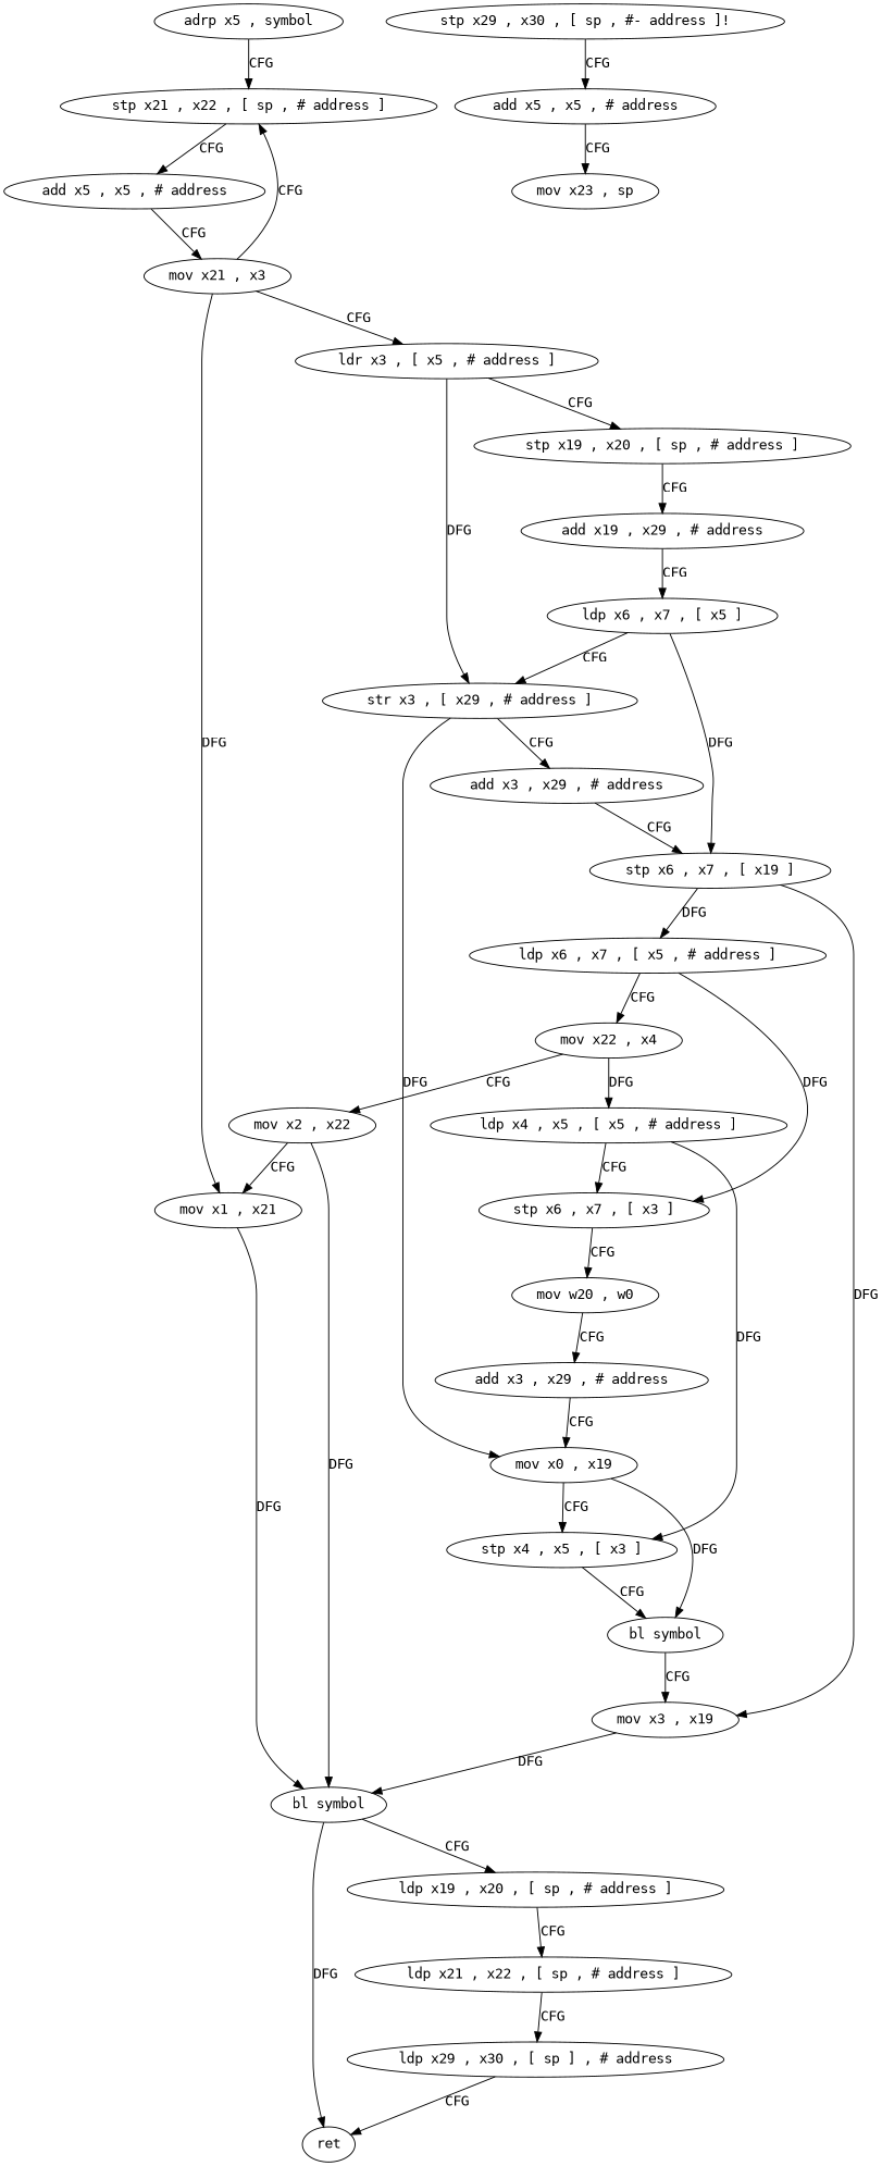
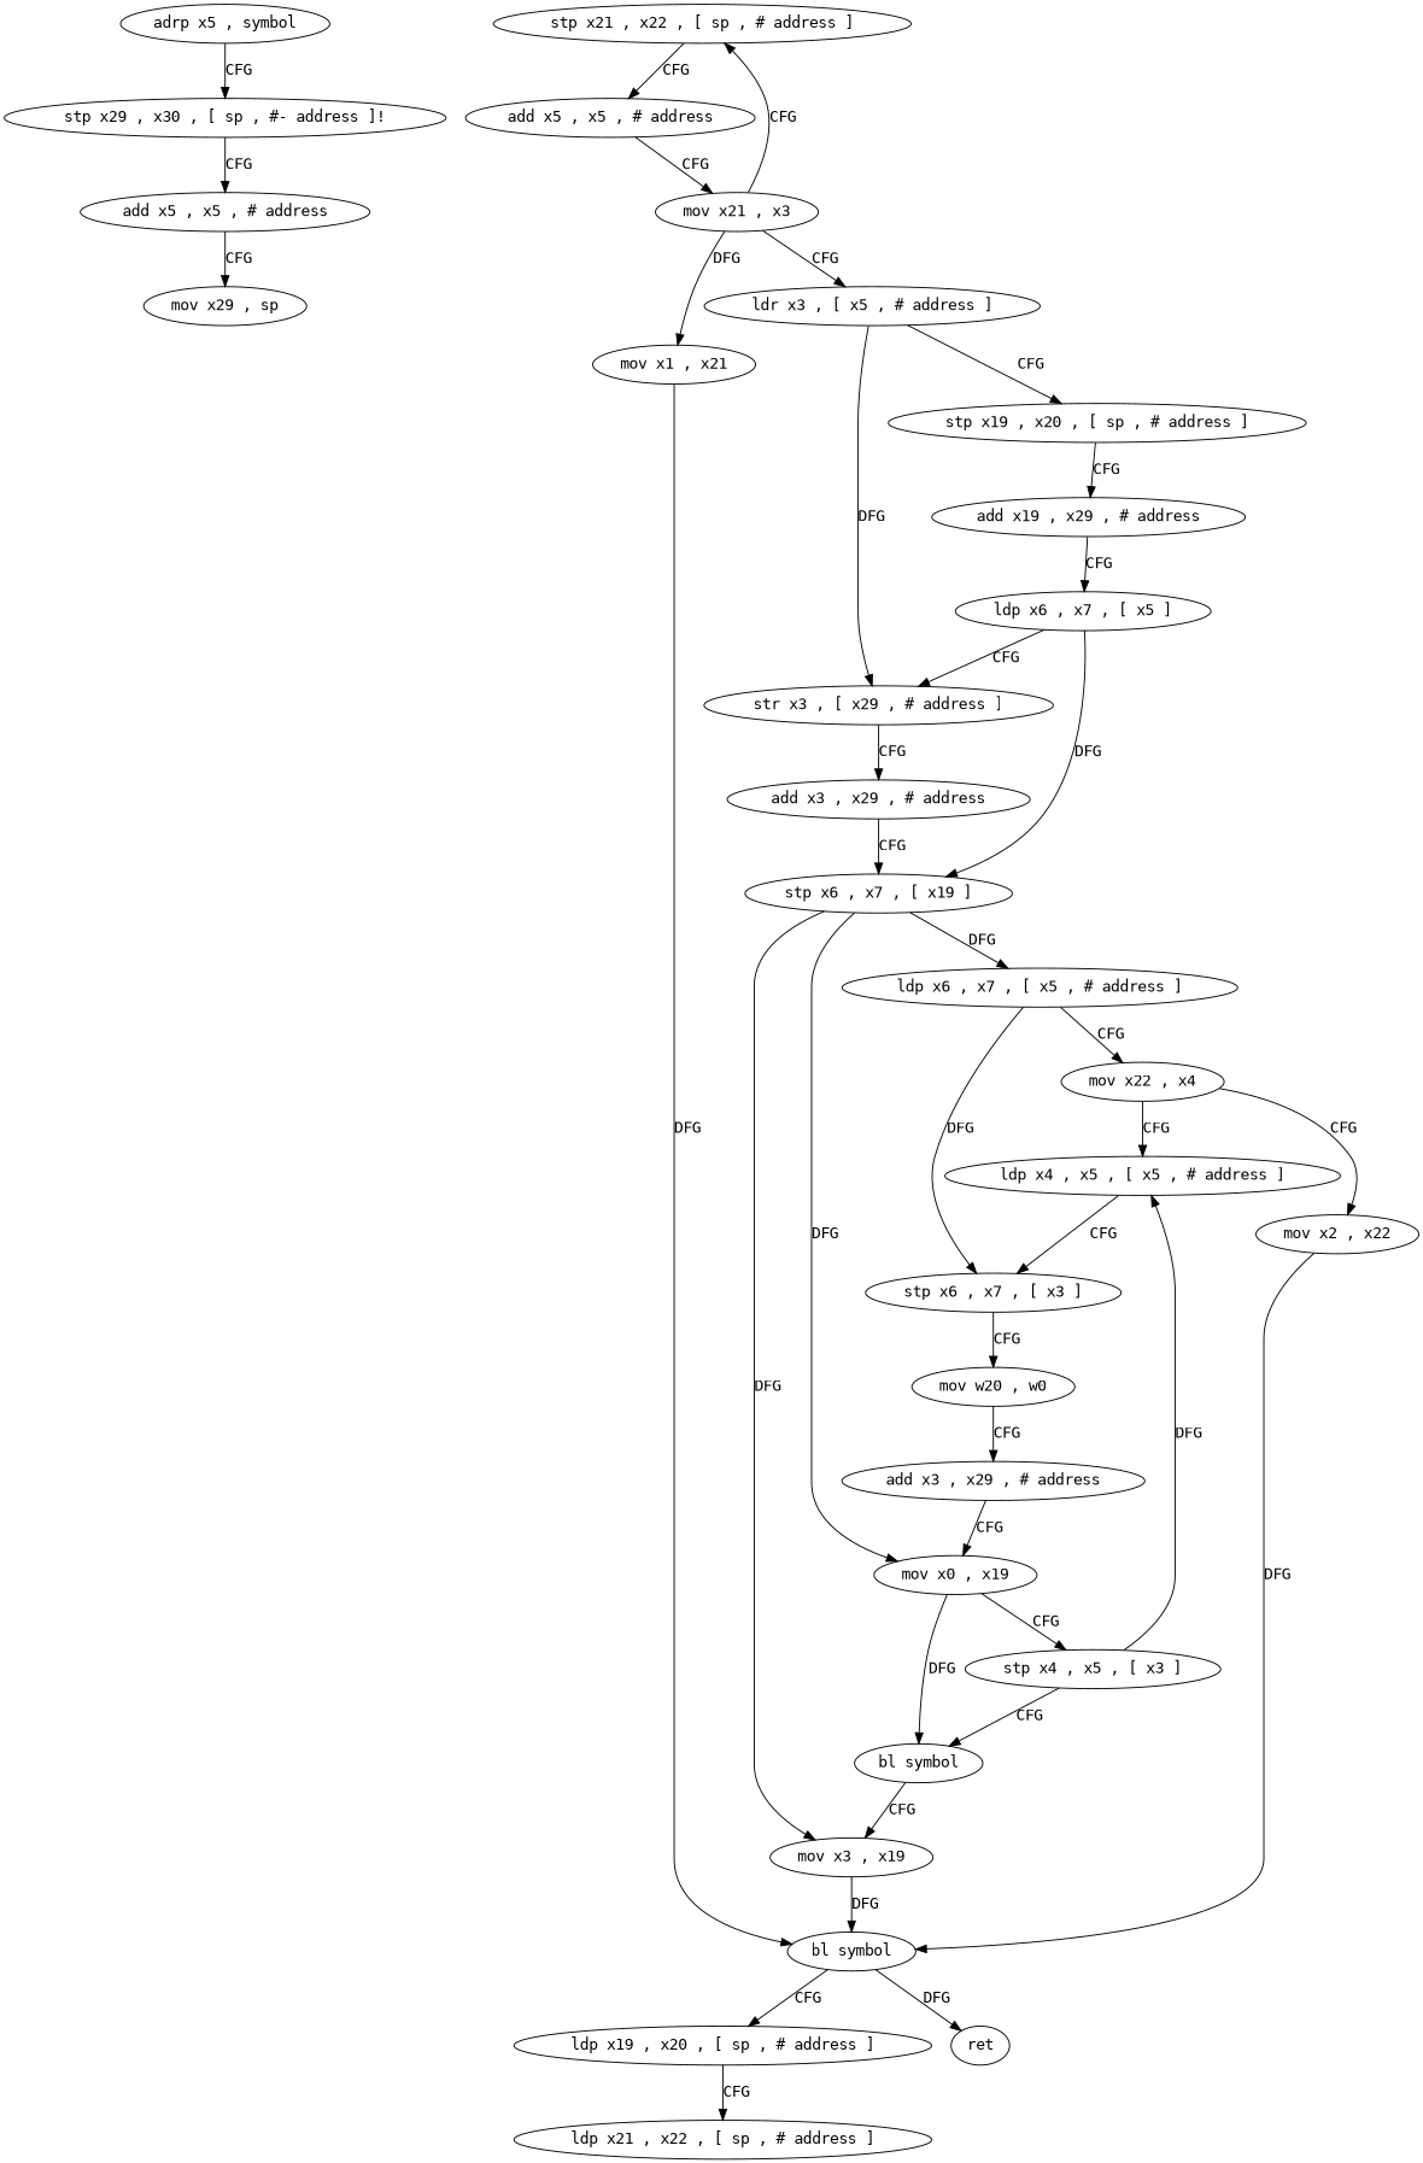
  digraph {
    fontname="DejaVu Sans Mono"
    node [fontname="DejaVu Sans Mono"]
    edge [fontname="DejaVu Sans Mono"]
    n1 [label="adrp x5 , symbol"]
    n2 [label="stp x29 , x30 , [ sp , #- address ]!"]
    n3 [label="add x5 , x5 , # address"]
-   n4 [label="mov x23 , sp"]
+   n4 [label="mov x29 , sp"]
    n5 [label="stp x21 , x22 , [ sp , # address ]"]
    n6 [label="add x5 , x5 , # address"]
    n7 [label="mov x21 , x3"]
    n8 [label="ldr x3 , [ x5 , # address ]"]
    n9 [label="mov x1 , x21"]
    n10 [label="stp x19 , x20 , [ sp , # address ]"]
    n11 [label="str x3 , [ x29 , # address ]"]
    n12 [label="bl symbol"]
    n13 [label="add x19 , x29 , # address"]
    n14 [label="add x3 , x29 , # address"]
    n15 [label="ldp x6 , x7 , [ x5 ]"]
    n16 [label="stp x6 , x7 , [ x19 ]"]
    n17 [label="ldp x6 , x7 , [ x5 , # address ]"]
    n18 [label="mov x0 , x19"]
    n19 [label="mov x3 , x19"]
    n20 [label="mov x22 , x4"]
    n21 [label="stp x6 , x7 , [ x3 ]"]
    n22 [label="stp x4 , x5 , [ x3 ]"]
    n23 [label="bl symbol"]
    n24 [label="ldp x4 , x5 , [ x5 , # address ]"]
    n25 [label="mov x2 , x22"]
    n26 [label="mov w20 , w0"]
    n27 [label="add x3 , x29 , # address"]
    n28 [label="ldp x19 , x20 , [ sp , # address ]"]
    n29 [label=ret]
    n30 [label="ldp x21 , x22 , [ sp , # address ]"]
-   n31 [label="ldp x29 , x30 , [ sp ] , # address"]
-   n1 -> n5 [label=CFG]
+   n1 -> n2 [label=CFG]
    n2 -> n3 [label=CFG]
    n3 -> n4 [label=CFG]
    n5 -> n6 [label=CFG]
    n6 -> n7 [label=CFG]
    n7 -> n5 [label=CFG]
    n7 -> n8 [label=CFG]
    n7 -> n9 [label=DFG]
    n8 -> n10 [label=CFG]
    n8 -> n11 [label=DFG]
    n9 -> n12 [label=DFG]
    n10 -> n13 [label=CFG]
    n11 -> n14 [label=CFG]
    n12 -> n28 [label=CFG]
    n12 -> n29 [label=DFG]
    n13 -> n15 [label=CFG]
    n14 -> n16 [label=CFG]
    n15 -> n11 [label=CFG]
    n15 -> n16 [label=DFG]
    n16 -> n17 [label=DFG]
-   n11 -> n18 [label=DFG]
+   n16 -> n18 [label=DFG]
    n16 -> n19 [label=DFG]
    n17 -> n20 [label=CFG]
    n17 -> n21 [label=DFG]
    n18 -> n22 [label=CFG]
    n18 -> n23 [label=DFG]
    n19 -> n12 [label=DFG]
-   n20 -> n24 [label=DFG]
+   n20 -> n24 [label=CFG]
    n20 -> n25 [label=CFG]
    n21 -> n26 [label=CFG]
    n22 -> n23 [label=CFG]
    n23 -> n19 [label=CFG]
    n24 -> n21 [label=CFG]
-   n24 -> n22 [label=DFG]
-   n25 -> n9 [label=CFG]
+   n22 -> n24 [label=DFG]
    n25 -> n12 [label=DFG]
    n26 -> n27 [label=CFG]
    n27 -> n18 [label=CFG]
    n28 -> n30 [label=CFG]
-   n30 -> n31 [label=CFG]
-   n31 -> n29 [label=CFG]
  }
